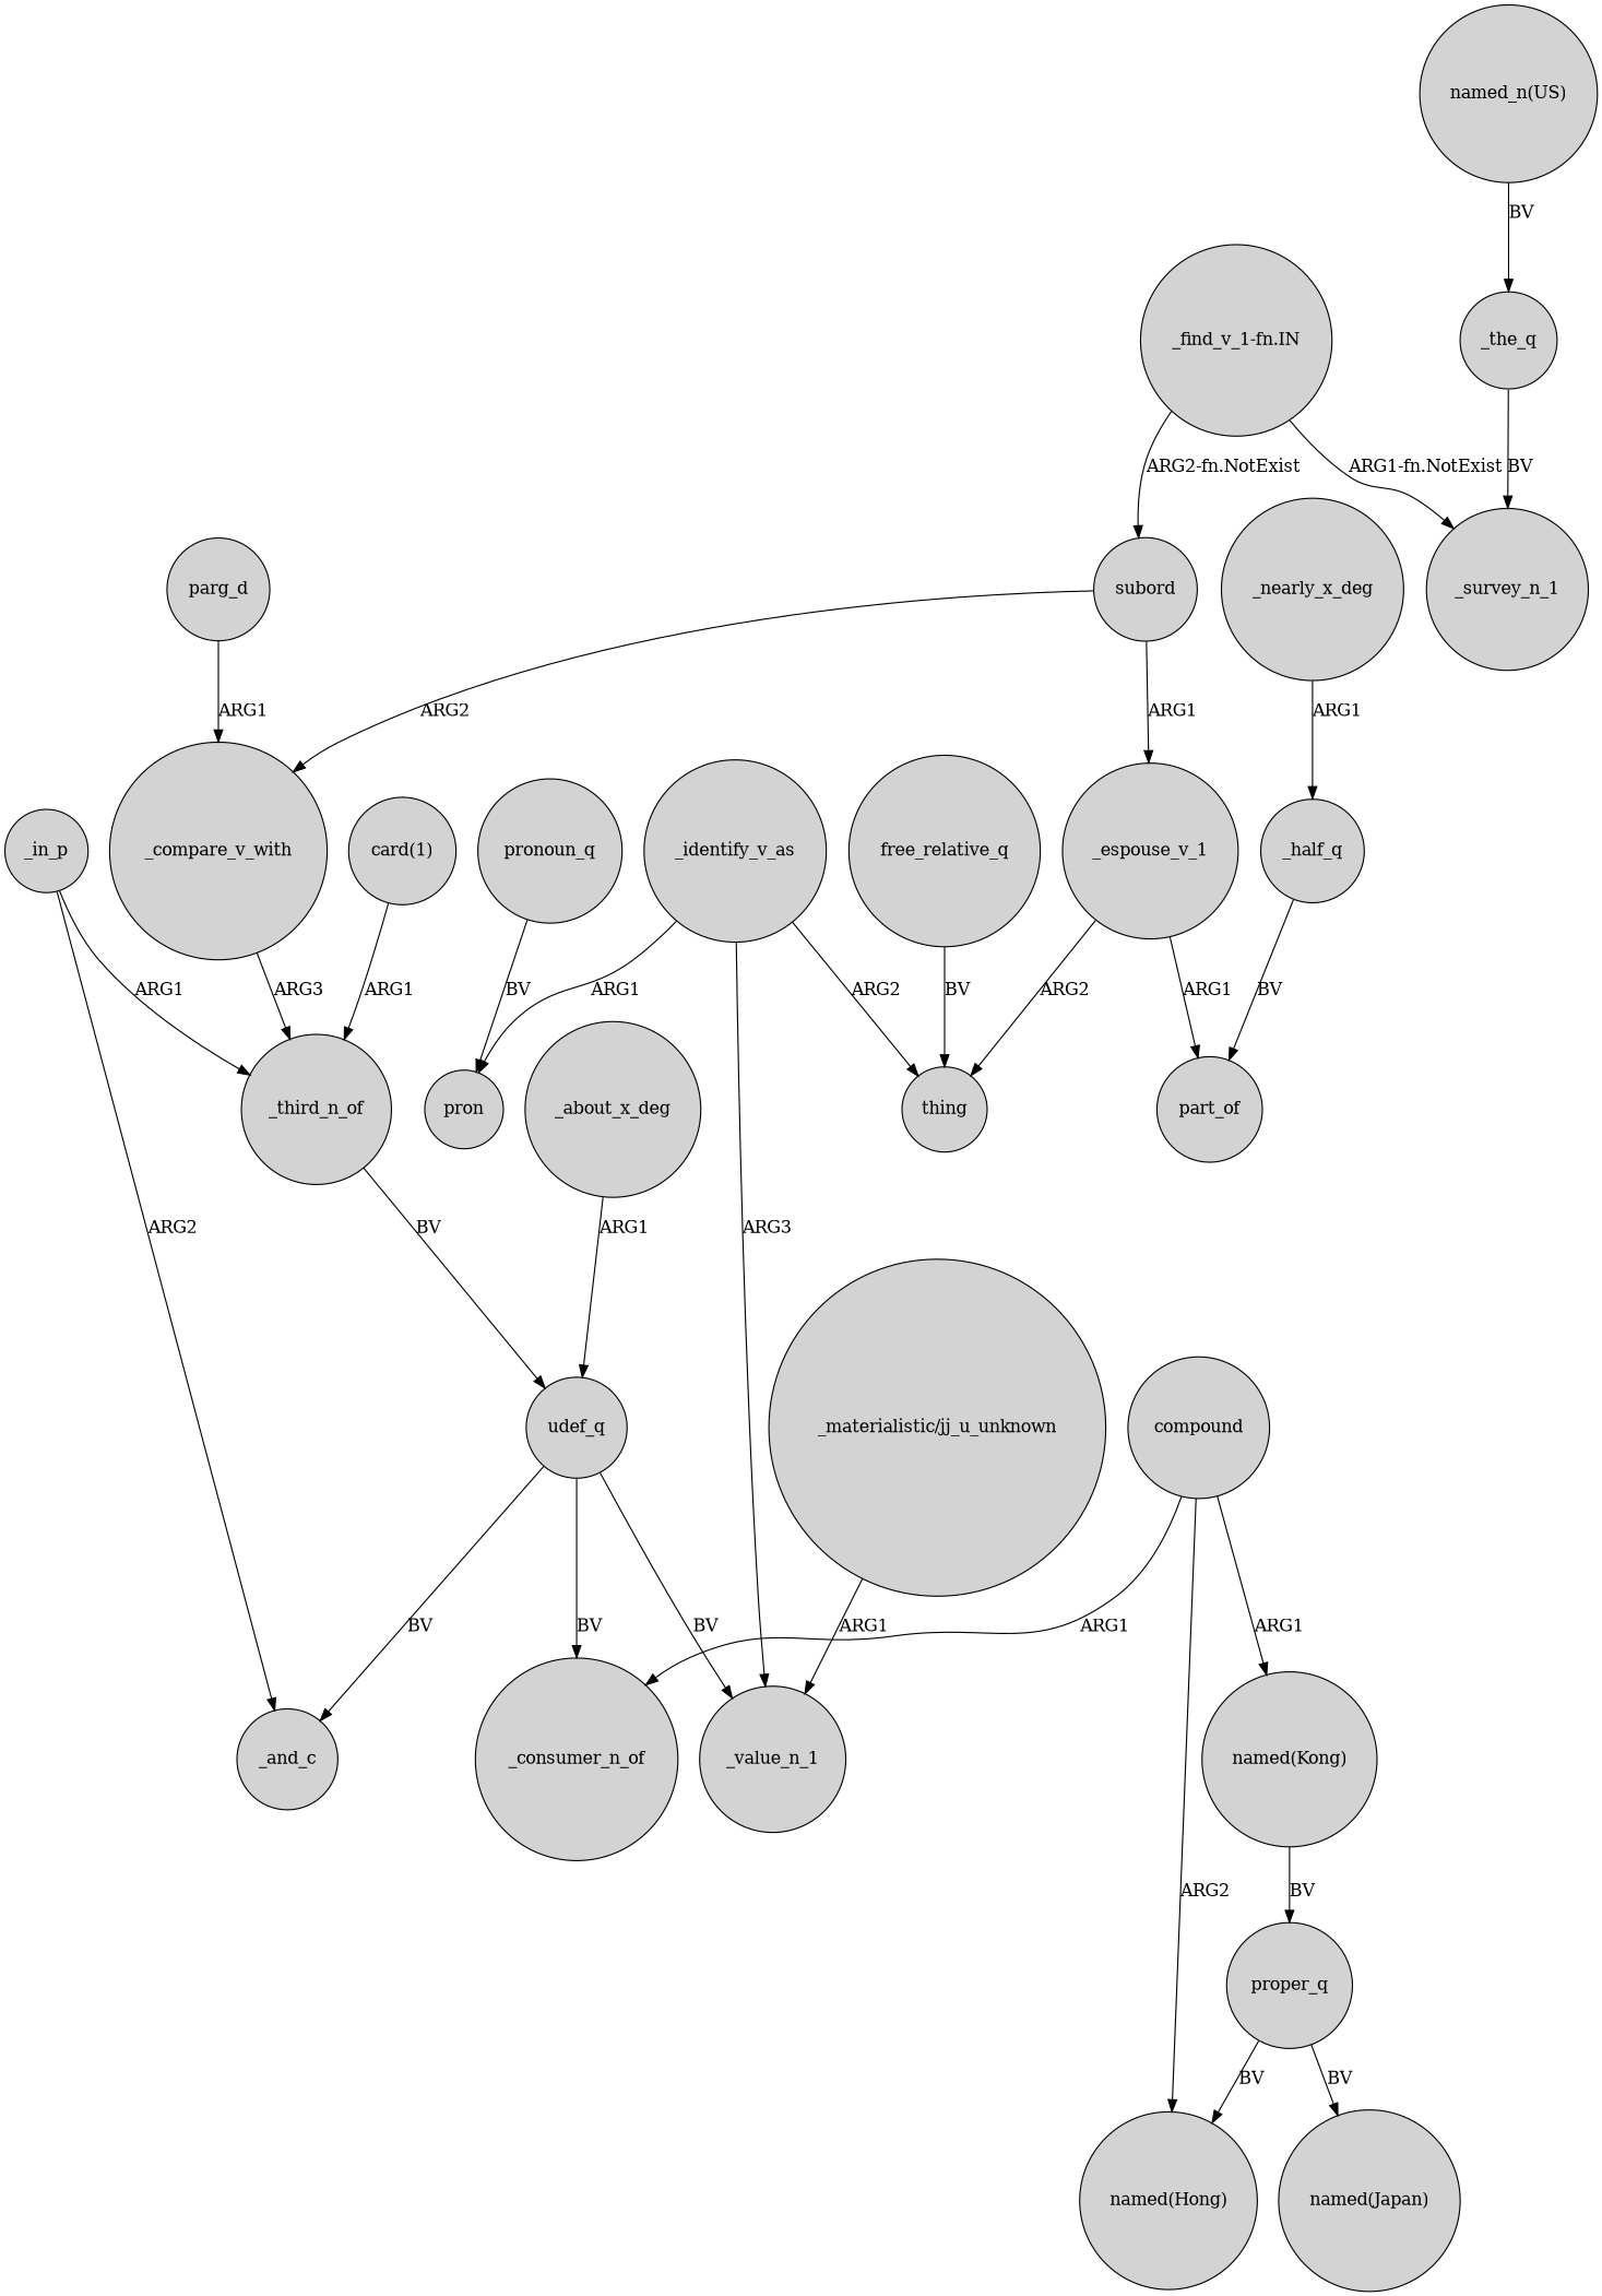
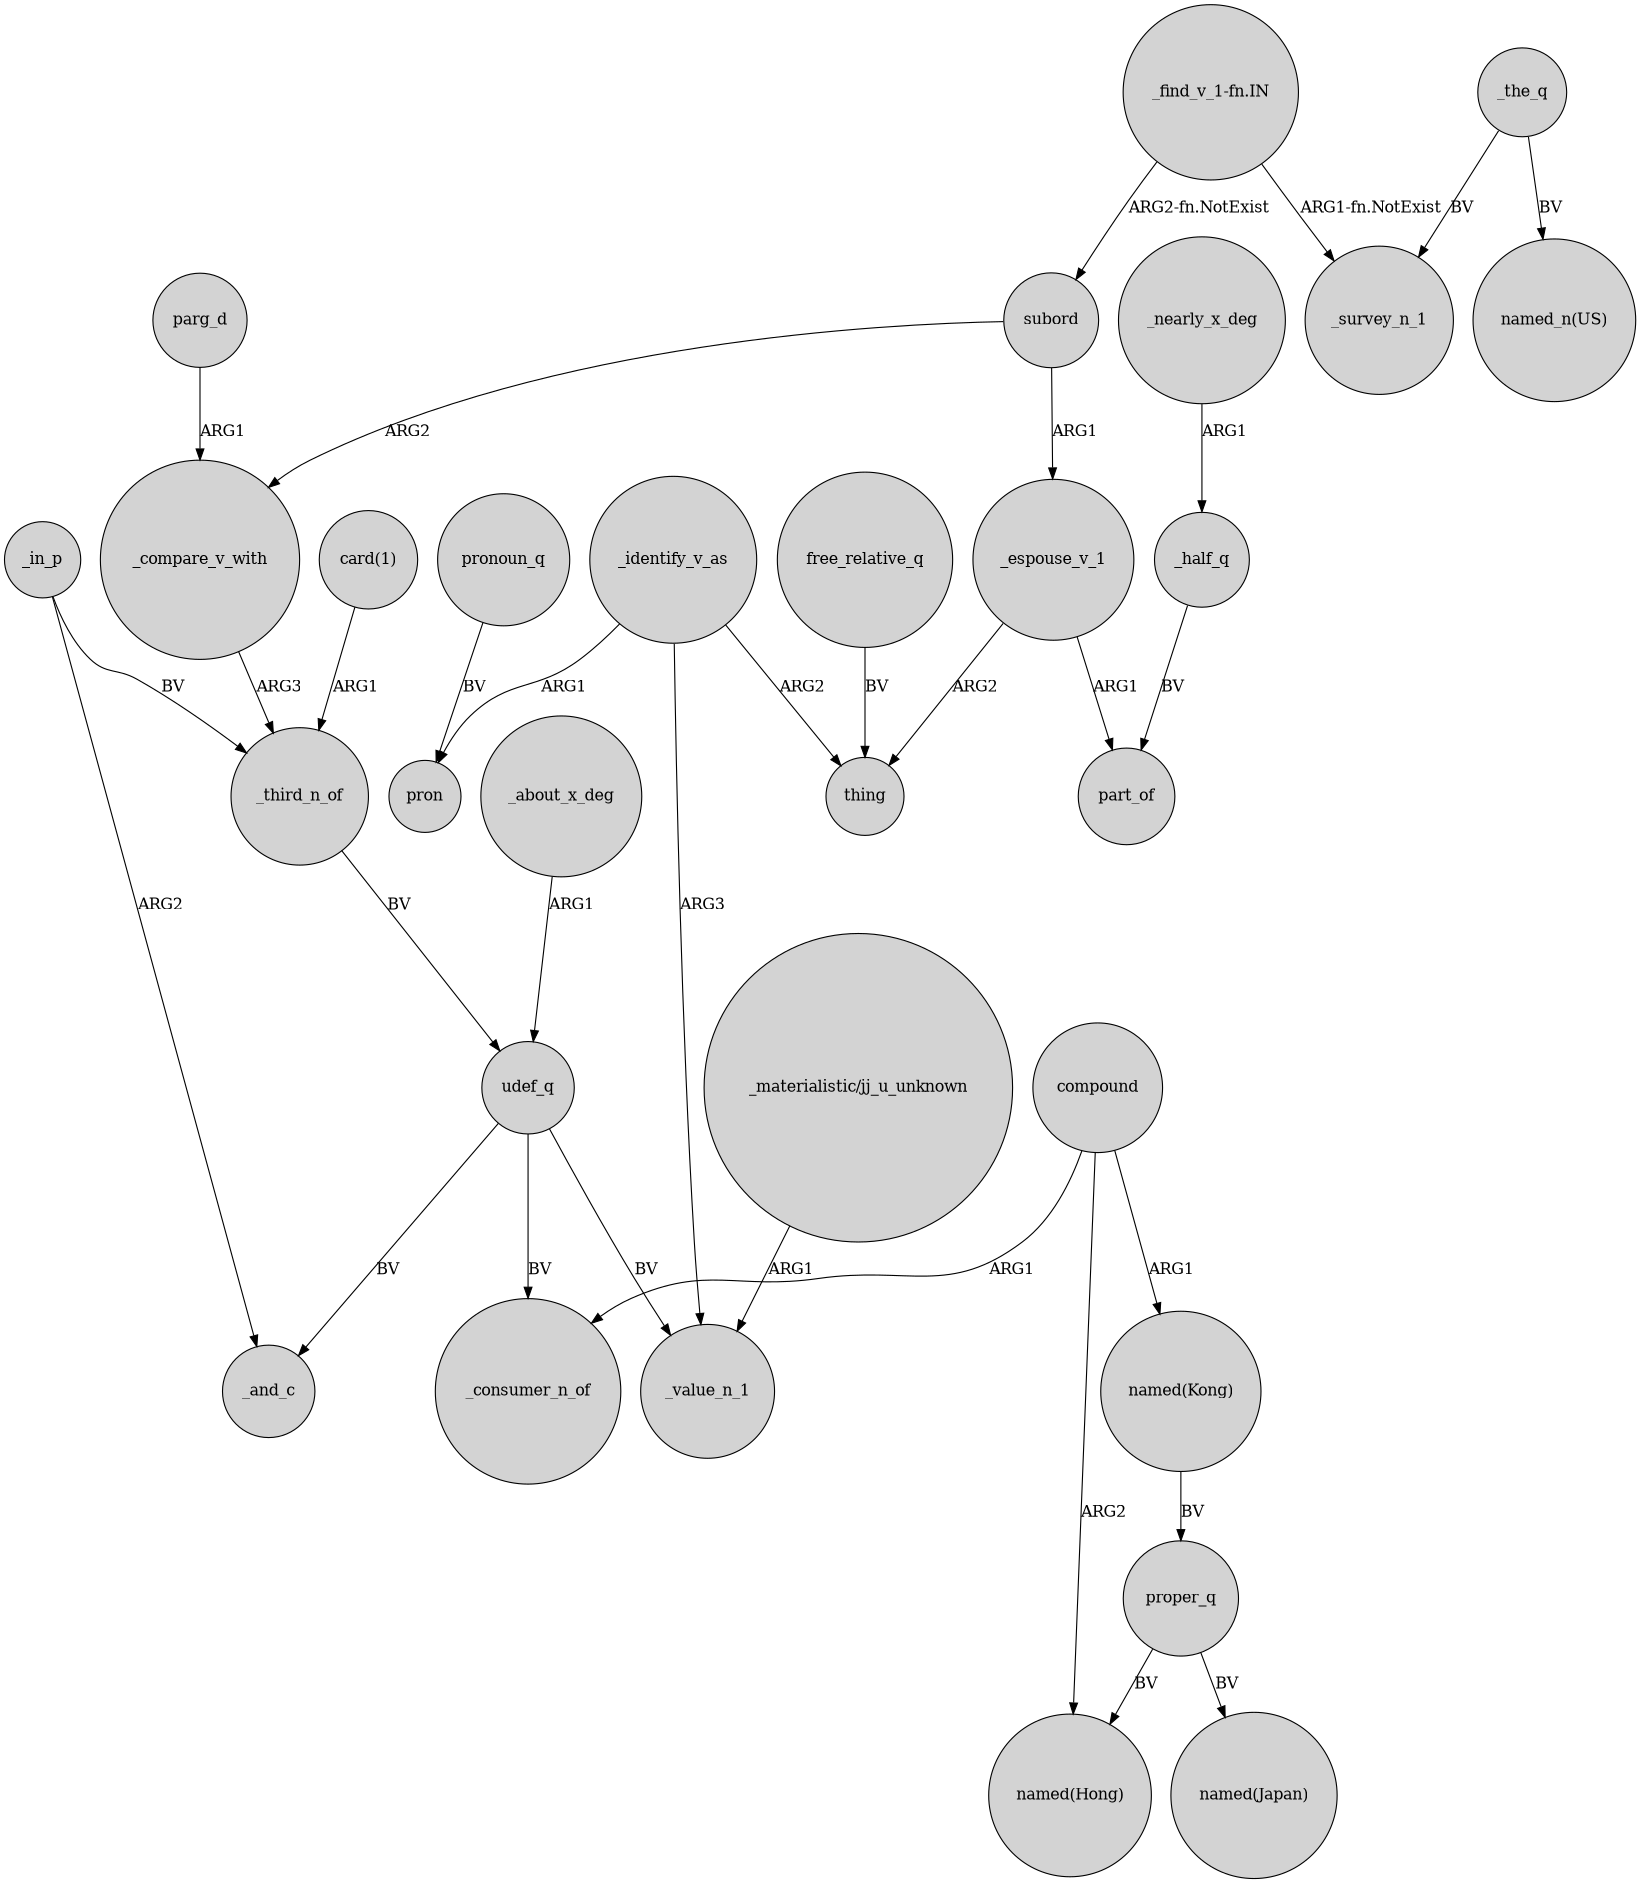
  digraph {
    node [shape=circle style=filled]
    _identify_v_as
    _value_n_1
    thing
    pron
    _in_p
    _third_n_of
    _and_c
    udef_q
    _consumer_n_of
    compound
    "named(Hong)"
    "named(Kong)"
    proper_q
    parg_d
    _compare_v_with
    _about_x_deg
    "named(Japan)"
    _the_q
    "named_n(US)"
    _survey_n_1
    _espouse_v_1
    part_of
    pronoun_q
    "_find_v_1-fn.IN"
    subord
    "_materialistic/jj_u_unknown"
    free_relative_q
    _half_q
    "card(1)"
    _nearly_x_deg
    _identify_v_as -> _value_n_1 [label=ARG3]
    _identify_v_as -> thing [label=ARG2]
    _identify_v_as -> pron [label=ARG1]
-   _in_p -> _third_n_of [label=ARG1]
+   _in_p -> _third_n_of [label=BV]
    _in_p -> _and_c [label=ARG2]
    _third_n_of -> udef_q [label=BV]
    udef_q -> _value_n_1 [label=BV]
    udef_q -> _and_c [label=BV]
    udef_q -> _consumer_n_of [label=BV]
    compound -> _consumer_n_of [label=ARG1]
    compound -> "named(Hong)" [label=ARG2]
    compound -> "named(Kong)" [label=ARG1]
    "named(Kong)" -> proper_q [label=BV]
    proper_q -> "named(Hong)" [label=BV]
    proper_q -> "named(Japan)" [label=BV]
    parg_d -> _compare_v_with [label=ARG1]
    _compare_v_with -> _third_n_of [label=ARG3]
    _about_x_deg -> udef_q [label=ARG1]
-   "named_n(US)" -> _the_q [label=BV]
+   _the_q -> "named_n(US)" [label=BV]
    _the_q -> _survey_n_1 [label=BV]
    _espouse_v_1 -> thing [label=ARG2]
    _espouse_v_1 -> part_of [label=ARG1]
    pronoun_q -> pron [label=BV]
    "_find_v_1-fn.IN" -> _survey_n_1 [label="ARG1-fn.NotExist"]
    "_find_v_1-fn.IN" -> subord [label="ARG2-fn.NotExist"]
    subord -> _compare_v_with [label=ARG2]
    subord -> _espouse_v_1 [label=ARG1]
    "_materialistic/jj_u_unknown" -> _value_n_1 [label=ARG1]
    free_relative_q -> thing [label=BV]
    _half_q -> part_of [label=BV]
    "card(1)" -> _third_n_of [label=ARG1]
    _nearly_x_deg -> _half_q [label=ARG1]
  }
